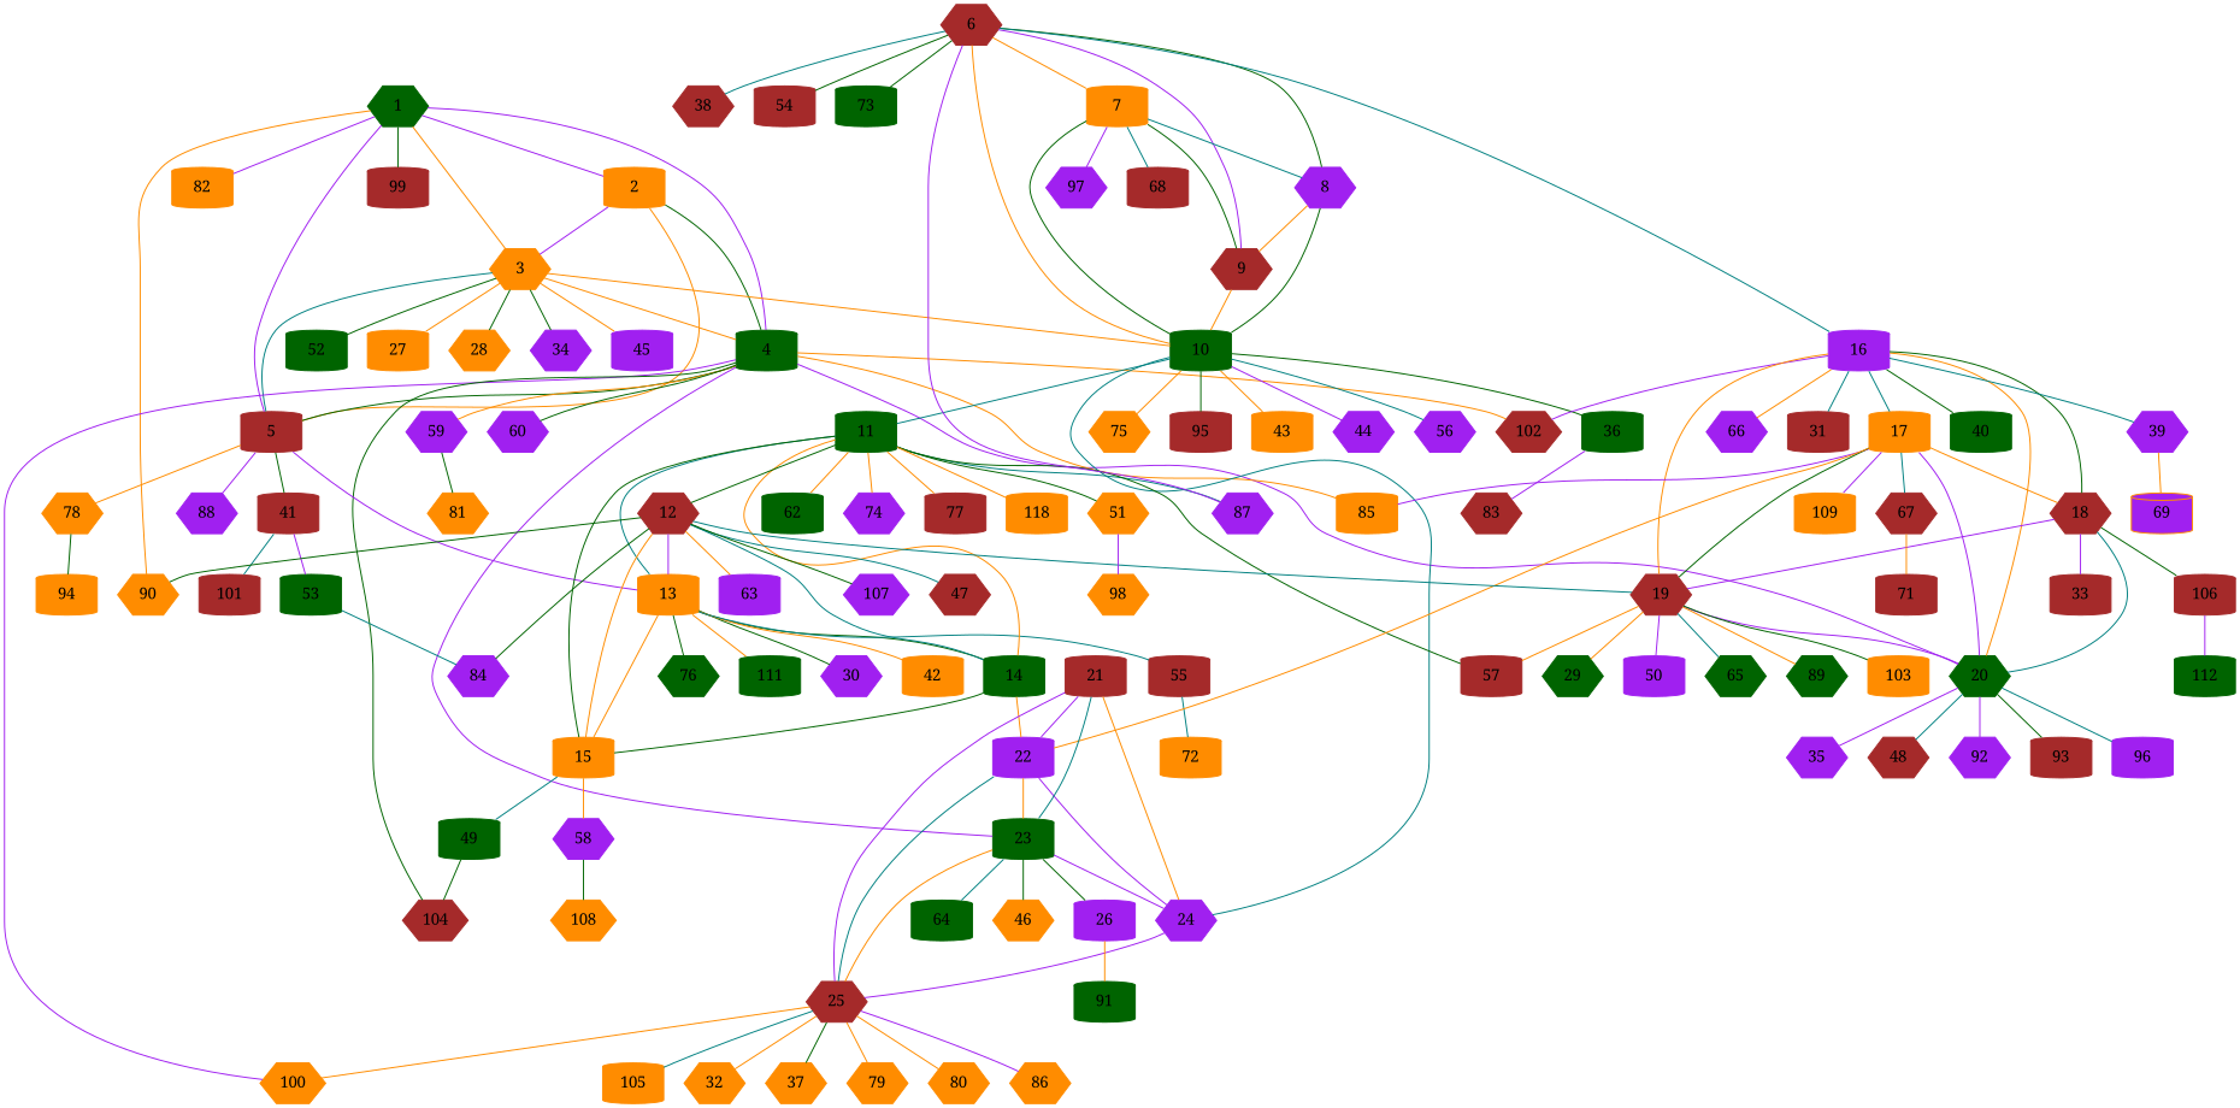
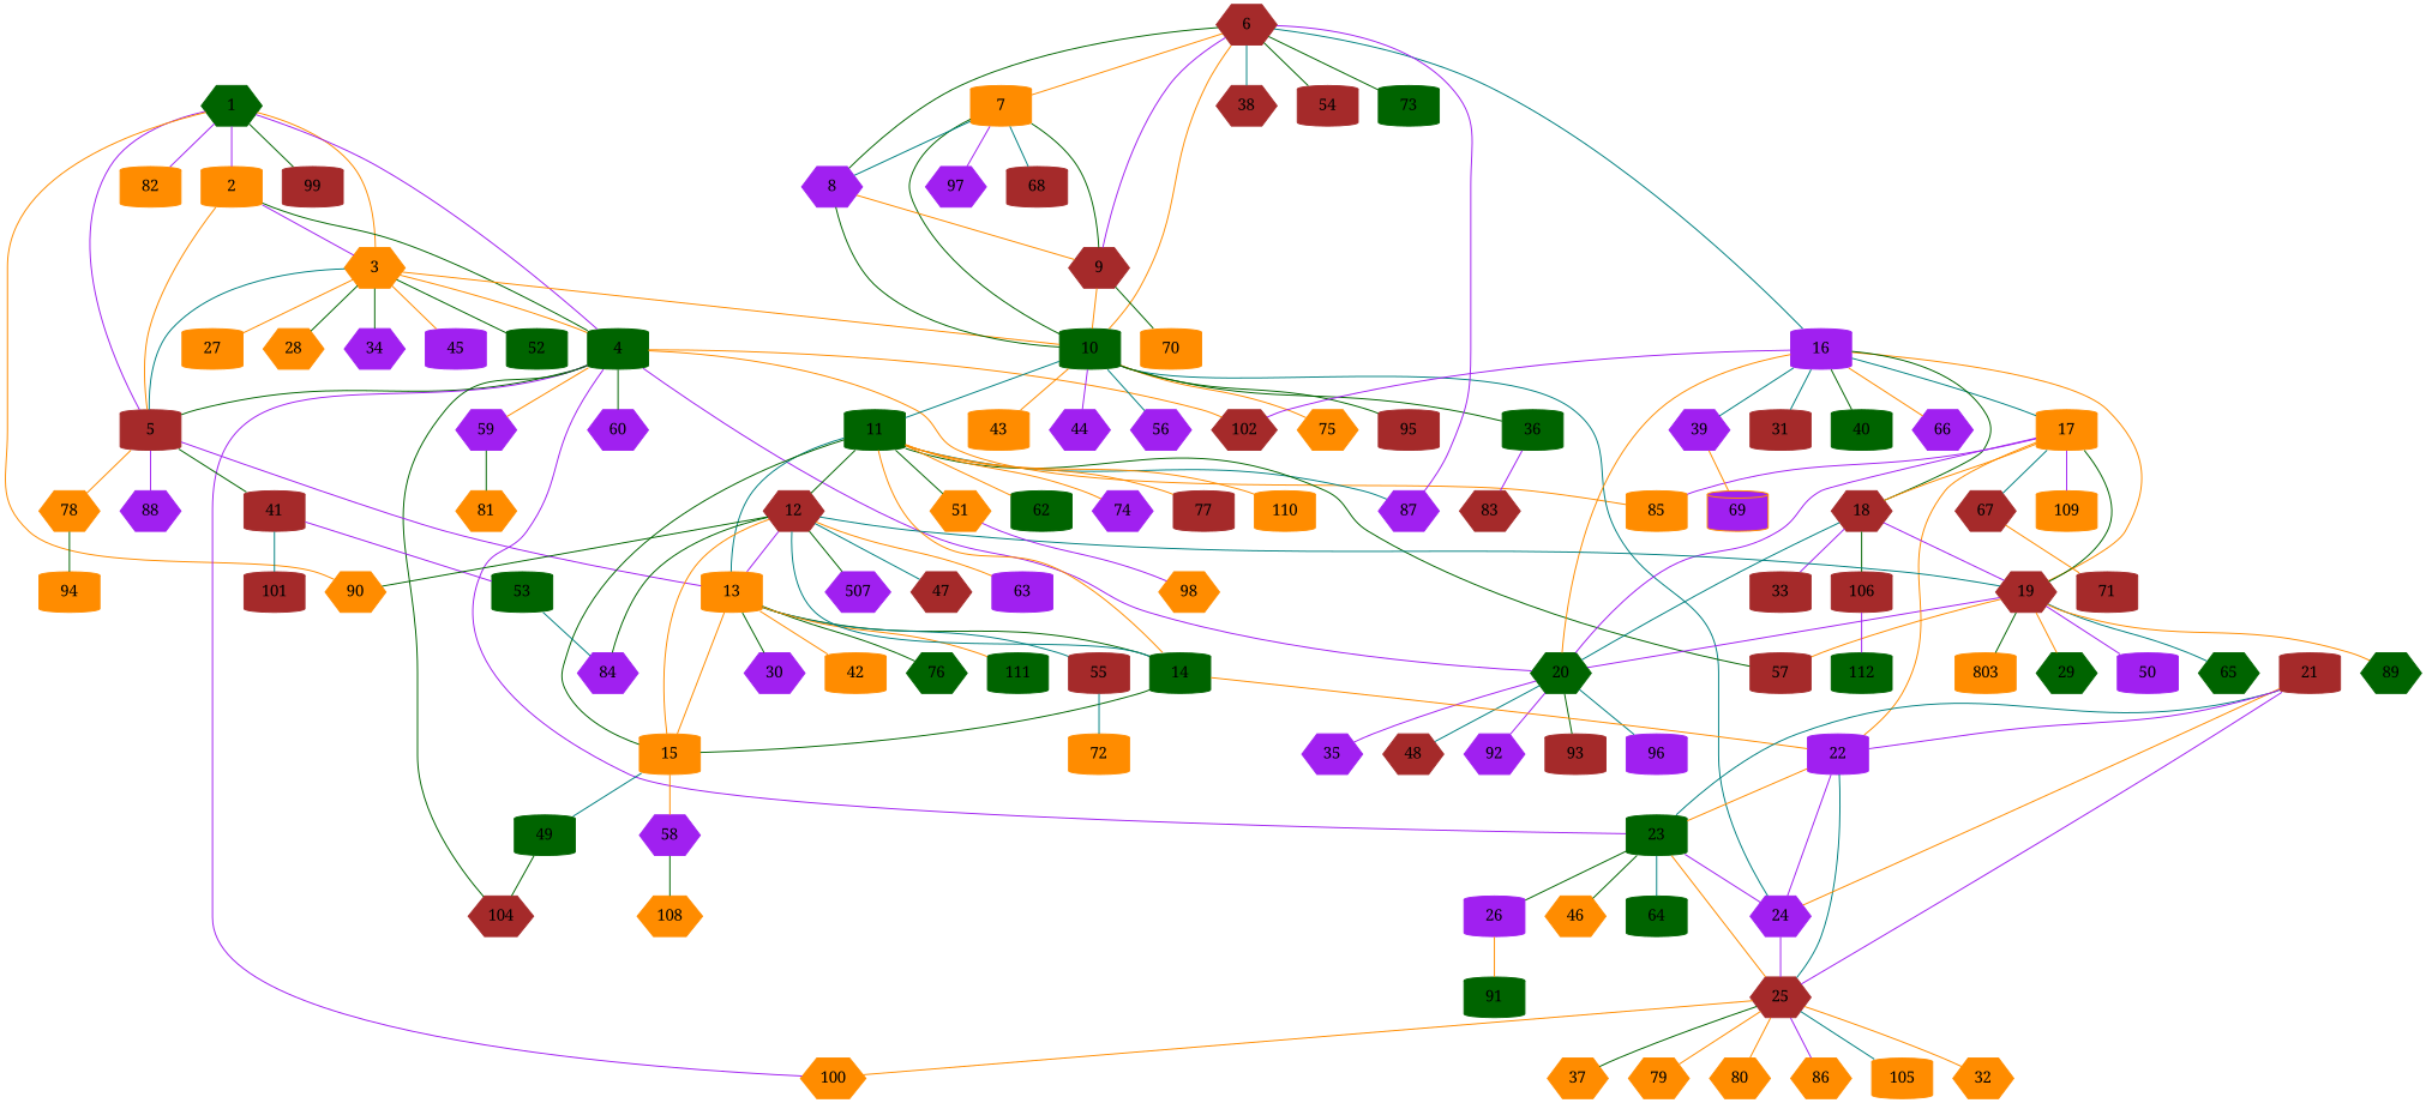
  graph {
    fontname="Noto Serif"
    node [color=darkorange fontname="Noto Serif" shape=cylinder style=filled]
    edge [color=darkorange fontname="Noto Serif"]
    1 [color=darkgreen shape=hexagon]
    2
    3 [shape=hexagon]
    4 [color=darkgreen]
    5 [color=brown]
    82
    90 [shape=hexagon]
    99 [color=brown]
    10 [color=darkgreen]
    27
    28 [shape=hexagon]
    34 [color=purple shape=hexagon]
    45 [color=purple]
    52 [color=darkgreen]
    20 [color=darkgreen shape=hexagon]
    23 [color=darkgreen]
    59 [color=purple shape=hexagon]
    60 [color=purple shape=hexagon]
    85
    100 [shape=hexagon]
    102 [color=brown shape=hexagon]
    104 [color=brown shape=hexagon]
    13
    41 [color=brown]
    78 [shape=hexagon]
    88 [color=purple shape=hexagon]
    11 [color=darkgreen]
    24 [color=purple shape=hexagon]
    36 [color=darkgreen]
    43
    44 [color=purple shape=hexagon]
    56 [color=purple shape=hexagon]
    75 [shape=hexagon]
    95 [color=brown]
    35 [color=purple shape=hexagon]
    48 [color=brown shape=hexagon]
    92 [color=purple shape=hexagon]
    93 [color=brown]
    96 [color=purple]
    25 [color=brown shape=hexagon]
    26 [color=purple]
    46 [shape=hexagon]
    64 [color=darkgreen]
    81 [shape=hexagon]
    14 [color=darkgreen]
    15
    30 [color=purple shape=hexagon]
    42
    55 [color=brown]
    76 [color=darkgreen shape=hexagon]
    111 [color=darkgreen]
    53 [color=darkgreen]
    101 [color=brown]
    94
    6 [color=brown shape=hexagon]
    7
    8 [color=purple shape=hexagon]
    9 [color=brown shape=hexagon]
    16 [color=purple]
    38 [color=brown shape=hexagon]
    54 [color=brown]
    73 [color=darkgreen]
    87 [color=purple shape=hexagon]
    68 [color=brown]
    97 [color=purple shape=hexagon]
+   70
    19 [color=brown shape=hexagon]
    17
    18 [color=brown shape=hexagon]
    31 [color=brown]
    39 [color=purple shape=hexagon]
    40 [color=darkgreen]
    66 [color=purple shape=hexagon]
    12 [color=brown shape=hexagon]
    51 [shape=hexagon]
    57 [color=brown]
    62 [color=darkgreen]
    74 [color=purple shape=hexagon]
    77 [color=brown]
-   110 [label=118]
+   110
    83 [color=brown shape=hexagon]
    47 [color=brown shape=hexagon]
    63 [color=purple]
    84 [color=purple shape=hexagon]
-   107 [color=purple shape=hexagon]
+   107 [color=purple shape=hexagon label=507]
    22 [color=purple]
    49 [color=darkgreen]
    58 [color=purple shape=hexagon]
    98 [shape=hexagon]
    29 [color=darkgreen shape=hexagon]
    50 [color=purple]
    65 [color=darkgreen shape=hexagon]
    89 [color=darkgreen shape=hexagon]
-   103
+   103 [label=803]
    72
    108 [shape=hexagon]
    67 [color=brown shape=hexagon]
    109
    33 [color=brown]
    106 [color=brown]
    69 [fillcolor=purple]
    71 [color=brown]
    112 [color=darkgreen]
    21 [color=brown]
    32 [shape=hexagon]
    37 [shape=hexagon]
    79 [shape=hexagon]
    80 [shape=hexagon]
    86 [shape=hexagon]
    105
    91 [color=darkgreen]
    1 -- 2 [color=purple]
    1 -- 3
    1 -- 4 [color=purple]
    1 -- 5 [color=purple]
    1 -- 82 [color=purple]
    1 -- 90
    1 -- 99 [color=darkgreen]
    2 -- 3 [color=purple]
    2 -- 4 [color=darkgreen]
    2 -- 5
    3 -- 4
    3 -- 5 [color=teal]
    3 -- 10
    3 -- 27
    3 -- 28 [color=darkgreen]
    3 -- 34 [color=darkgreen]
    3 -- 45
    3 -- 52 [color=darkgreen]
    4 -- 5 [color=darkgreen]
    4 -- 20 [color=purple]
    4 -- 23 [color=purple]
    4 -- 59
    4 -- 60 [color=darkgreen]
    4 -- 85
    4 -- 100 [color=purple]
    4 -- 102
    4 -- 104 [color=darkgreen]
    5 -- 13 [color=purple]
    5 -- 41 [color=darkgreen]
    5 -- 78
    5 -- 88 [color=purple]
    10 -- 11 [color=teal]
    10 -- 24 [color=teal]
    10 -- 36 [color=darkgreen]
    10 -- 43
    10 -- 44 [color=purple]
    10 -- 56 [color=teal]
    10 -- 75
    10 -- 95 [color=darkgreen]
    20 -- 35 [color=purple]
    20 -- 48 [color=teal]
    20 -- 92 [color=purple]
    20 -- 93 [color=darkgreen]
    20 -- 96 [color=teal]
    23 -- 24 [color=purple]
    23 -- 25
    23 -- 26 [color=darkgreen]
    23 -- 46 [color=darkgreen]
    23 -- 64 [color=teal]
    59 -- 81 [color=darkgreen]
    13 -- 14 [color=darkgreen]
    13 -- 15
    13 -- 30 [color=darkgreen]
    13 -- 42
    13 -- 55 [color=teal]
    13 -- 76 [color=darkgreen]
    13 -- 111
    41 -- 53 [color=purple]
    41 -- 101 [color=teal]
    78 -- 94 [color=darkgreen]
    11 -- 13 [color=teal]
    11 -- 14
    11 -- 15 [color=darkgreen]
    11 -- 87 [color=teal]
    11 -- 12 [color=darkgreen]
    11 -- 51 [color=darkgreen]
    11 -- 57 [color=darkgreen]
    11 -- 62
    11 -- 74
    11 -- 77
    11 -- 110
    24 -- 25 [color=purple]
    36 -- 83 [color=purple]
    25 -- 100
    25 -- 32
    25 -- 37 [color=darkgreen]
    25 -- 79
    25 -- 80
    25 -- 86 [color=purple]
    25 -- 105 [color=teal]
    26 -- 91
    14 -- 15 [color=darkgreen]
    14 -- 22
    15 -- 49 [color=teal]
    15 -- 58
    55 -- 72 [color=teal]
    53 -- 84 [color=teal]
    6 -- 10
    6 -- 7
    6 -- 8 [color=darkgreen]
    6 -- 9 [color=purple]
    6 -- 16 [color=teal]
    6 -- 38 [color=teal]
    6 -- 54 [color=darkgreen]
    6 -- 73 [color=darkgreen]
    6 -- 87 [color=purple]
    7 -- 10 [color=darkgreen]
    7 -- 8 [color=teal]
    7 -- 9 [color=darkgreen]
    7 -- 68 [color=teal]
    7 -- 97 [color=purple]
    8 -- 10 [color=darkgreen]
    8 -- 9
    9 -- 10
+   9 -- 70 [color=darkgreen]
    16 -- 20
    16 -- 102 [color=purple]
    16 -- 19
    16 -- 17 [color=teal]
    16 -- 18 [color=darkgreen]
    16 -- 31 [color=teal]
    16 -- 39 [color=teal]
    16 -- 40 [color=darkgreen]
    16 -- 66
    19 -- 20 [color=purple]
    19 -- 57
    19 -- 29
    19 -- 50 [color=purple]
    19 -- 65 [color=teal]
    19 -- 89
    19 -- 103 [color=darkgreen]
    17 -- 20 [color=purple]
    17 -- 85 [color=purple]
    17 -- 19 [color=darkgreen]
    17 -- 18
    17 -- 22
    17 -- 67 [color=teal]
    17 -- 109 [color=purple]
    18 -- 20 [color=teal]
    18 -- 19 [color=purple]
    18 -- 33 [color=purple]
    18 -- 106 [color=darkgreen]
    39 -- 69
    12 -- 90 [color=darkgreen]
    12 -- 13 [color=purple]
    12 -- 14 [color=teal]
    12 -- 15
    12 -- 19 [color=teal]
    12 -- 47 [color=teal]
    12 -- 63
    12 -- 84 [color=darkgreen]
    12 -- 107 [color=darkgreen]
    51 -- 98 [color=purple]
    22 -- 23
    22 -- 24 [color=purple]
    22 -- 25 [color=teal]
    49 -- 104 [color=darkgreen]
    58 -- 108 [color=darkgreen]
    67 -- 71
    106 -- 112 [color=purple]
    21 -- 23 [color=teal]
    21 -- 24
    21 -- 25 [color=purple]
    21 -- 22 [color=purple]
  }
